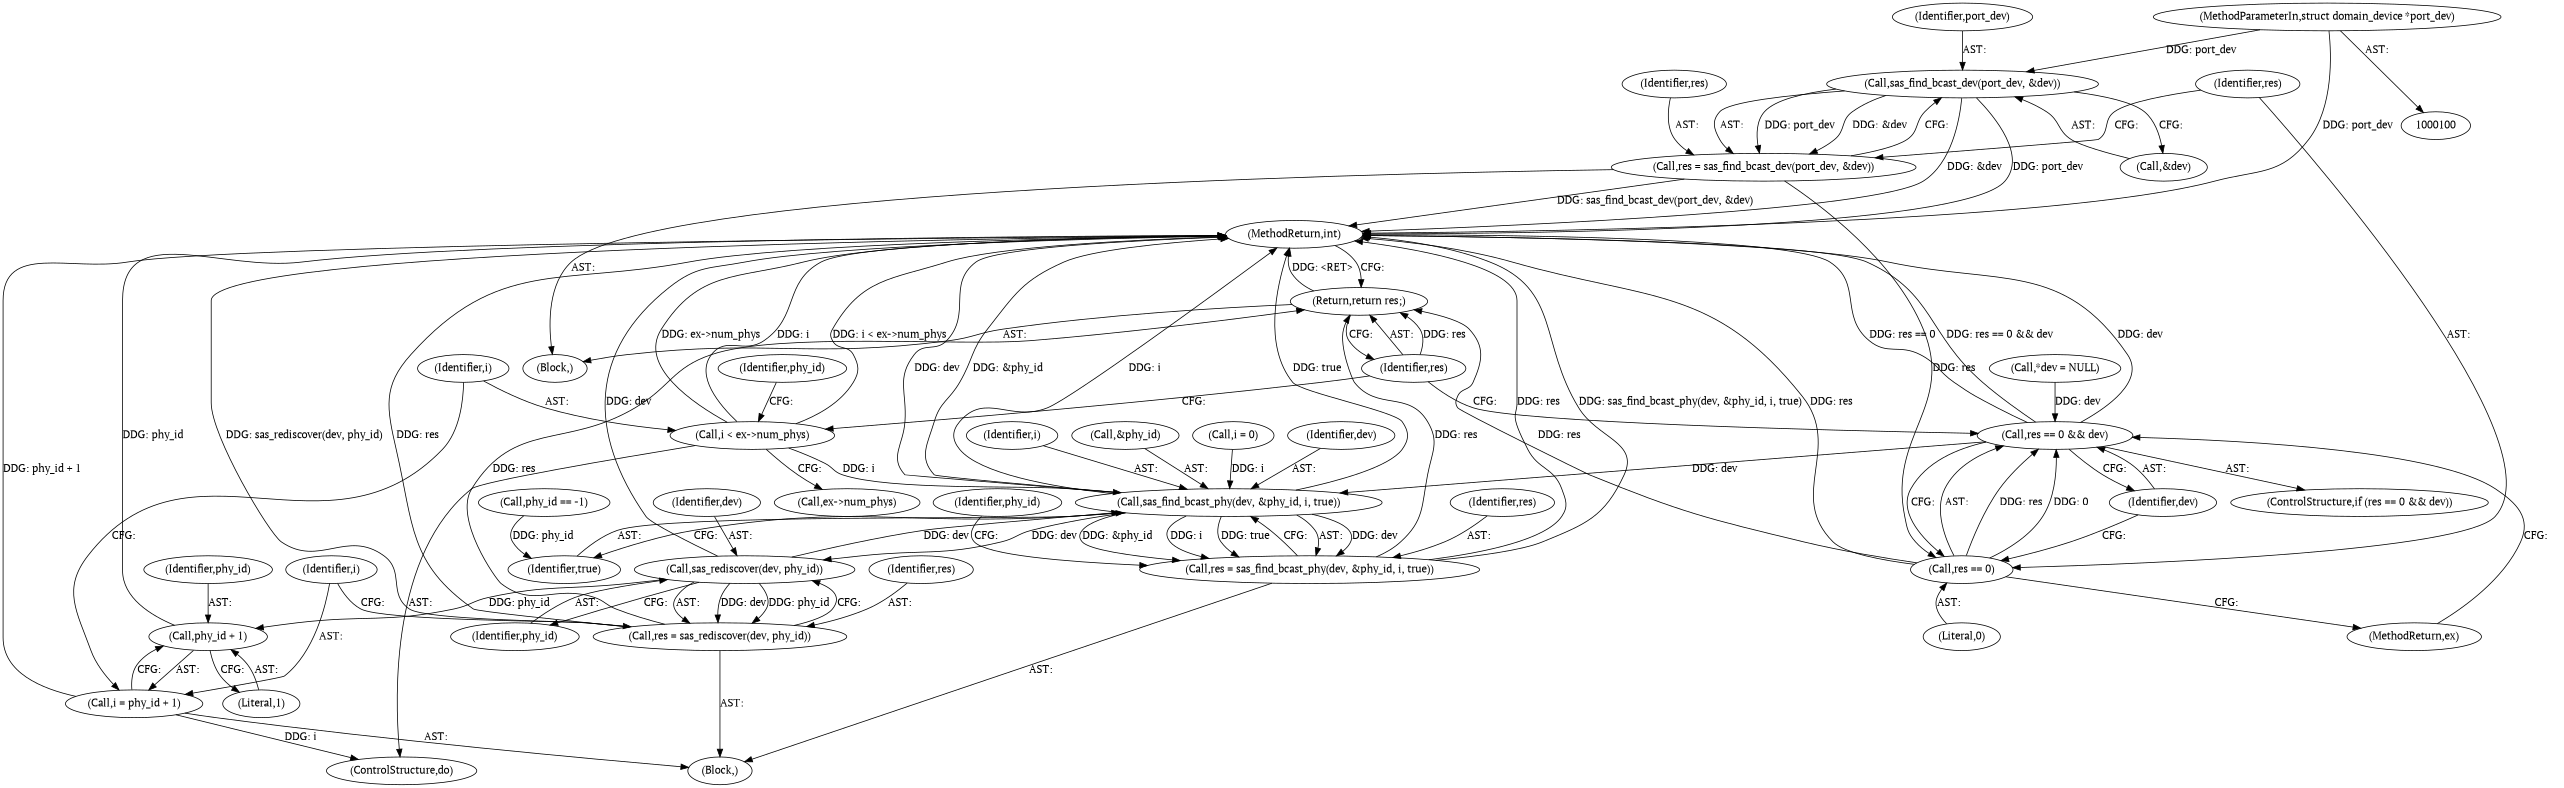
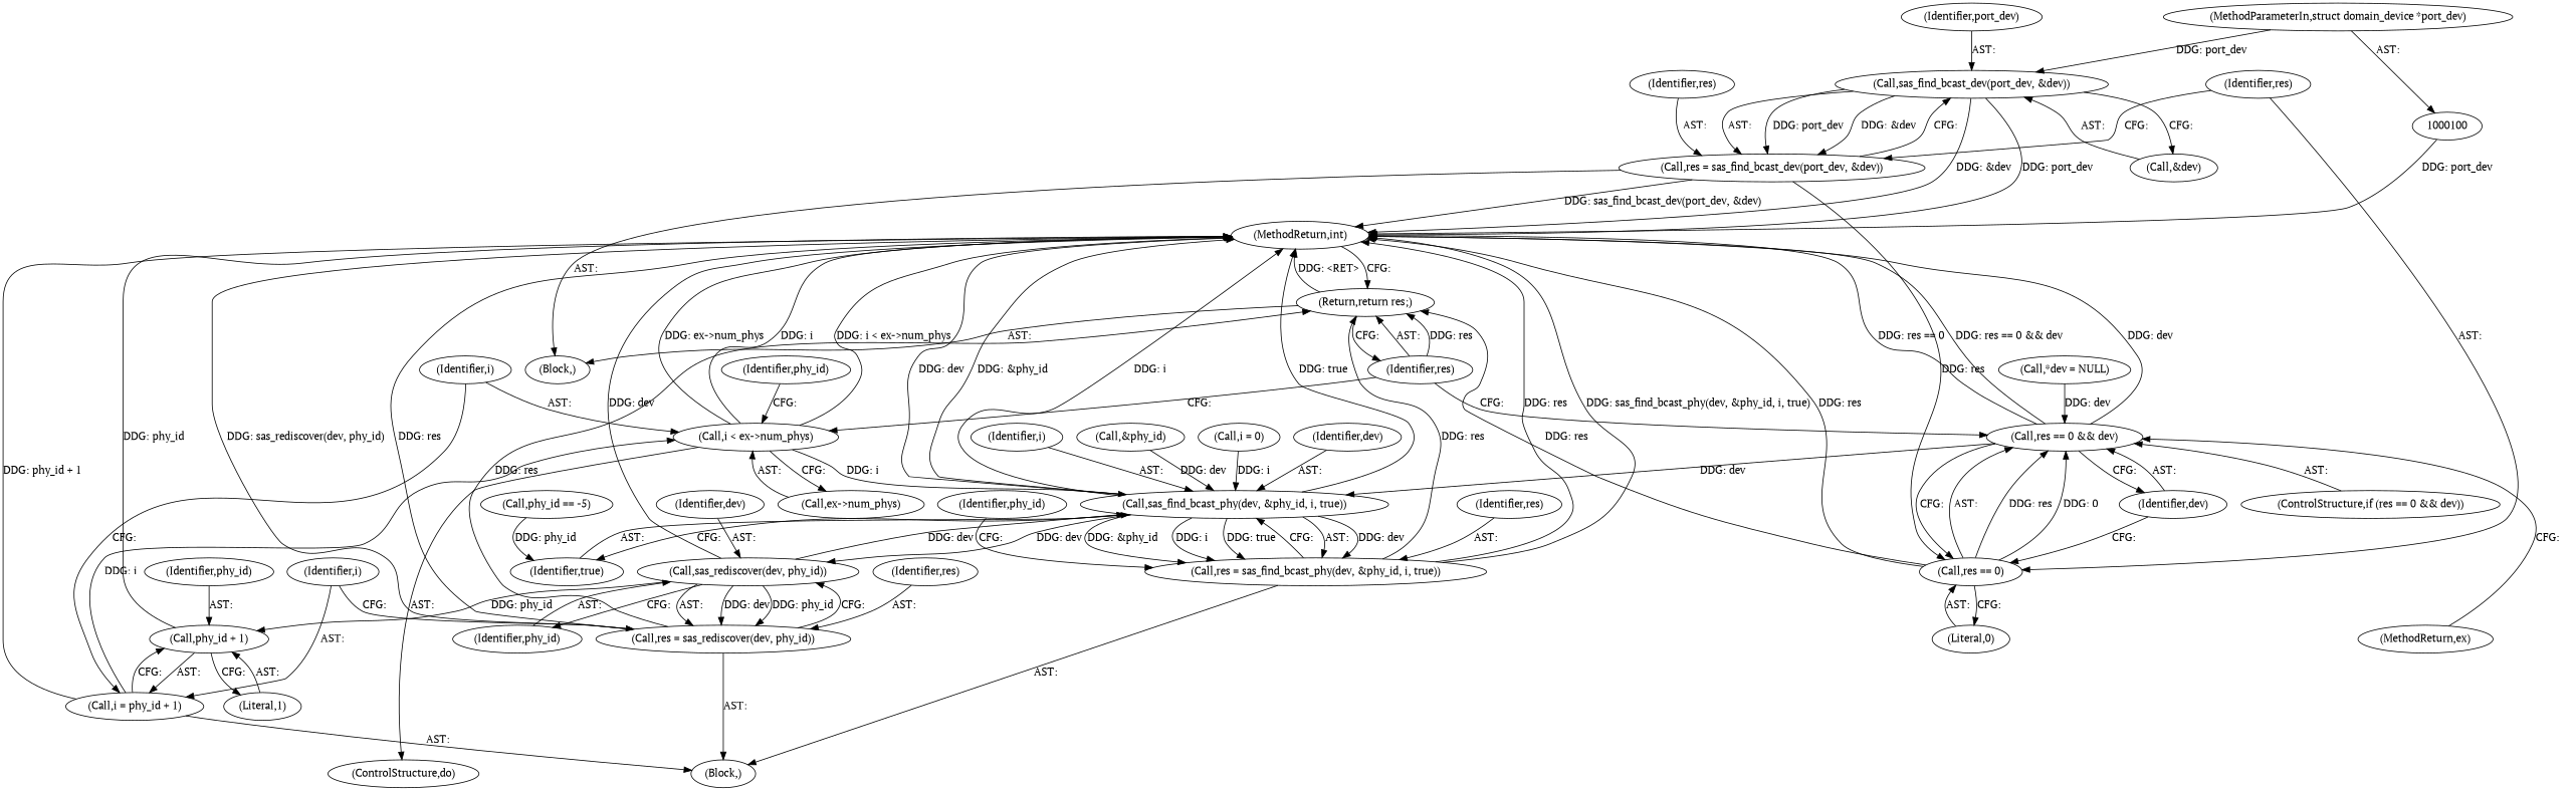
  digraph {
    fontname="PT Serif"
    node [fontname="PT Serif"]
    edge [fontname="PT Serif"]
    n1 [label="(Call,sas_find_bcast_dev(port_dev, &dev))"]
    n2 [label="(Call,res = sas_find_bcast_dev(port_dev, &dev))"]
    n3 [label="(MethodReturn,int)"]
    n4 [label="(Call,&dev)"]
    n5 [label="(Call,res == 0)"]
    n6 [label="(Block,)"]
    n7 [label="(Return,return res;)"]
    n8 [label="(MethodParameterIn,struct domain_device *port_dev)"]
    1000100
    n10 [label="(Call,res == 0 && dev)"]
    n11 [label="(Literal,0)"]
    n12 [label="(Call,sas_find_bcast_phy(dev, &phy_id, i, true))"]
    n13 [label="(Identifier,dev)"]
    n14 [label="(ControlStructure,if (res == 0 && dev))"]
    n15 [label="(Identifier,res)"]
    n16 [label="(Call,res = sas_find_bcast_phy(dev, &phy_id, i, true))"]
    n17 [label="(Call,sas_rediscover(dev, phy_id))"]
    n18 [label="(Identifier,true)"]
    n19 [label="(Block,)"]
    n20 [label="(Call,res = sas_rediscover(dev, phy_id))"]
    n21 [label="(Call,phy_id + 1)"]
    n22 [label="(Identifier,phy_id)"]
    n23 [label="(Call,i < ex->num_phys)"]
    n24 [label="(Call,i = phy_id + 1)"]
    n25 [label="(Literal,1)"]
    n26 [label="(Call,ex->num_phys)"]
    n27 [label="(ControlStructure,do)"]
    n28 [label="(Identifier,phy_id)"]
    n29 [label="(Call,*dev = NULL)"]
    n30 [label="(Identifier,i)"]
    n31 [label="(Identifier,i)"]
    n32 [label="(Call,&phy_id)"]
    n33 [label="(Identifier,phy_id)"]
    n34 [label="(Identifier,i)"]
    n35 [label="(Identifier,res)"]
    n36 [label="(Call,i = 0)"]
    n37 [label="(MethodReturn,ex)"]
-   n38 [label="(Call,phy_id == -1)"]
+   n38 [label="(Call,phy_id == -5)"]
    n39 [label="(Identifier,port_dev)"]
    n40 [label="(Identifier,res)"]
    n41 [label="(Identifier,res)"]
    n42 [label="(Identifier,dev)"]
    n43 [label="(Identifier,phy_id)"]
    n44 [label="(Identifier,dev)"]
    n45 [label="(Identifier,res)"]
    n1 -> n2 [label="AST: "]
    n1 -> n2 [label="DDG: port_dev"]
    n1 -> n2 [label="DDG: &dev"]
    n1 -> n3 [label="DDG: &dev"]
    n1 -> n3 [label="DDG: port_dev"]
    n1 -> n4 [label="CFG: "]
    n2 -> n1 [label="CFG: "]
    n2 -> n3 [label="DDG: sas_find_bcast_dev(port_dev, &dev)"]
    n2 -> n5 [label="DDG: res"]
    n2 -> n6 [label="AST: "]
    n3 -> n7 [label="CFG: "]
    n4 -> n1 [label="AST: "]
    n5 -> n3 [label="DDG: res"]
    n5 -> n7 [label="DDG: res"]
    n5 -> n10 [label="AST: "]
    n5 -> n10 [label="DDG: res"]
    n5 -> n10 [label="DDG: 0"]
-   n5 -> n37 [label="CFG: "]
+   n5 -> n11 [label="CFG: "]
    n7 -> n3 [label="DDG: <RET>"]
    n7 -> n6 [label="AST: "]
    n7 -> n15 [label="CFG: "]
    n8 -> n1 [label="DDG: port_dev"]
-   n8 -> n3 [label="DDG: port_dev"]
+   1000100 -> n3 [label="DDG: port_dev"]
    n8 -> 1000100 [label="AST: "]
    n10 -> n3 [label="DDG: res == 0 && dev"]
    n10 -> n3 [label="DDG: dev"]
    n10 -> n3 [label="DDG: res == 0"]
    n10 -> n5 [label="CFG: "]
    n10 -> n12 [label="DDG: dev"]
    n10 -> n13 [label="CFG: "]
-   n10 -> n14 [label="AST: "]
+   n14 -> n10 [label="AST: "]
    n11 -> n5 [label="AST: "]
    n12 -> n3 [label="DDG: dev"]
    n12 -> n3 [label="DDG: &phy_id"]
    n12 -> n3 [label="DDG: i"]
    n12 -> n3 [label="DDG: true"]
    n12 -> n16 [label="AST: "]
    n12 -> n16 [label="DDG: dev"]
    n12 -> n16 [label="DDG: &phy_id"]
    n12 -> n16 [label="DDG: i"]
    n12 -> n16 [label="DDG: true"]
    n12 -> n17 [label="DDG: dev"]
    n12 -> n18 [label="CFG: "]
    n13 -> n5 [label="CFG: "]
    n13 -> n10 [label="AST: "]
    n15 -> n7 [label="AST: "]
    n15 -> n7 [label="DDG: res"]
    n15 -> n10 [label="CFG: "]
    n15 -> n23 [label="CFG: "]
    n16 -> n3 [label="DDG: res"]
    n16 -> n3 [label="DDG: sas_find_bcast_phy(dev, &phy_id, i, true)"]
    n16 -> n7 [label="DDG: res"]
    n16 -> n12 [label="CFG: "]
    n16 -> n19 [label="AST: "]
    n17 -> n3 [label="DDG: dev"]
    n17 -> n12 [label="DDG: dev"]
    n17 -> n20 [label="AST: "]
    n17 -> n20 [label="DDG: dev"]
    n17 -> n20 [label="DDG: phy_id"]
    n17 -> n21 [label="DDG: phy_id"]
    n17 -> n22 [label="CFG: "]
    n18 -> n12 [label="AST: "]
    n20 -> n3 [label="DDG: res"]
    n20 -> n3 [label="DDG: sas_rediscover(dev, phy_id)"]
    n20 -> n7 [label="DDG: res"]
    n20 -> n17 [label="CFG: "]
    n20 -> n19 [label="AST: "]
    n21 -> n3 [label="DDG: phy_id"]
    n21 -> n24 [label="AST: "]
    n21 -> n25 [label="CFG: "]
    n22 -> n17 [label="AST: "]
    n23 -> n3 [label="DDG: i"]
    n23 -> n3 [label="DDG: i < ex->num_phys"]
    n23 -> n3 [label="DDG: ex->num_phys"]
    n23 -> n12 [label="DDG: i"]
    n23 -> n26 [label="CFG: "]
    n23 -> n27 [label="AST: "]
    n24 -> n3 [label="DDG: phy_id + 1"]
    n24 -> n19 [label="AST: "]
    n24 -> n21 [label="CFG: "]
-   n24 -> n27 [label="DDG: i"]
+   n24 -> n23 [label="DDG: i"]
    n25 -> n21 [label="AST: "]
+   n26 -> n23 [label="AST: "]
    n28 -> n23 [label="CFG: "]
    n29 -> n10 [label="DDG: dev"]
    n30 -> n12 [label="AST: "]
    n31 -> n20 [label="CFG: "]
    n31 -> n24 [label="AST: "]
-   n32 -> n12 [label="AST: "]
+   n32 -> n12 [label="DDG: dev"]
    n33 -> n21 [label="AST: "]
    n34 -> n23 [label="AST: "]
    n34 -> n24 [label="CFG: "]
    n35 -> n20 [label="AST: "]
    n36 -> n12 [label="DDG: i"]
    n37 -> n10 [label="CFG: "]
    n38 -> n18 [label="DDG: phy_id"]
    n39 -> n1 [label="AST: "]
    n40 -> n2 [label="CFG: "]
    n40 -> n5 [label="AST: "]
    n41 -> n16 [label="AST: "]
    n42 -> n12 [label="AST: "]
    n43 -> n16 [label="CFG: "]
    n44 -> n17 [label="AST: "]
    n45 -> n2 [label="AST: "]
  }
